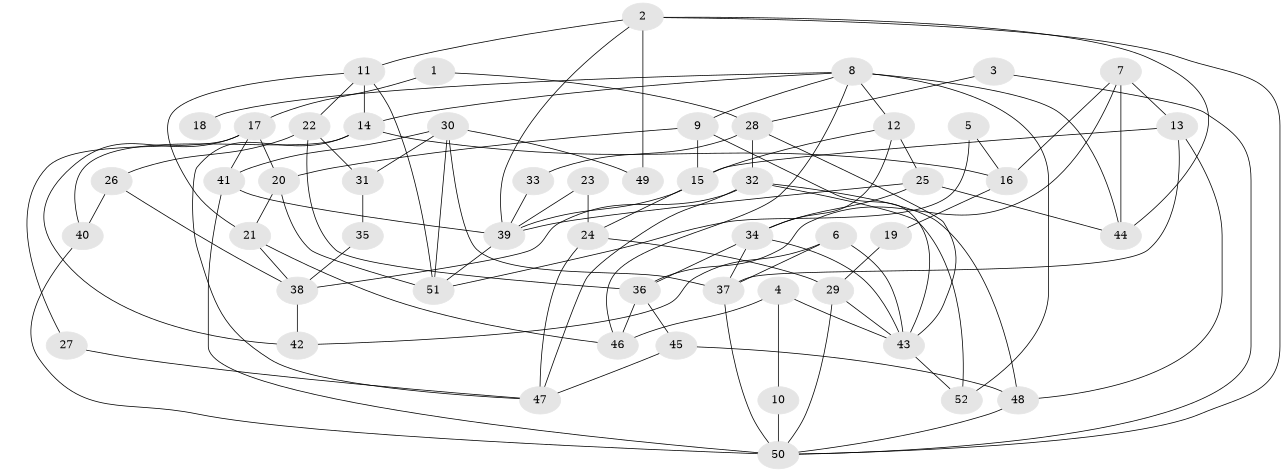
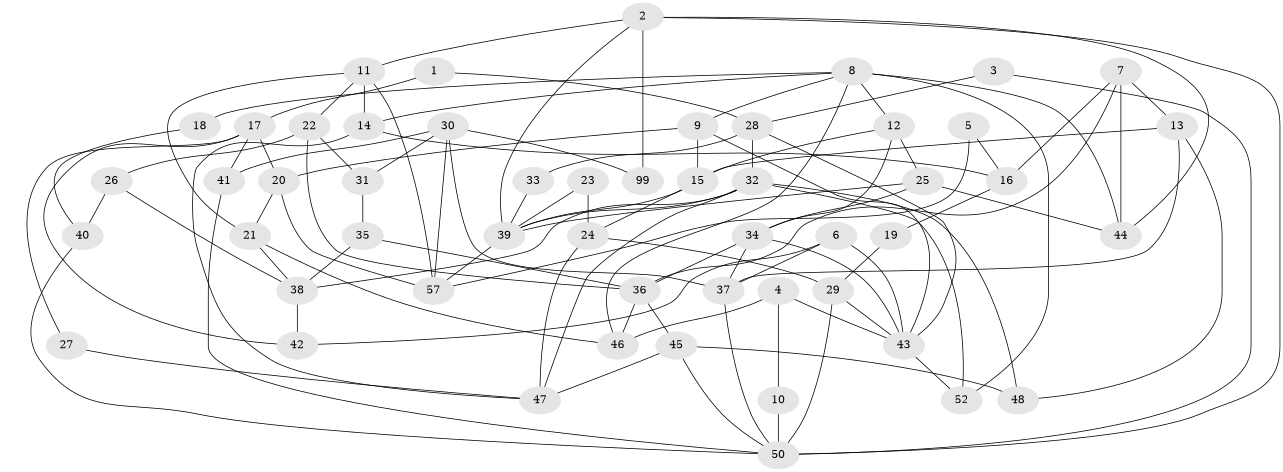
  graph {
    node [color=gray90 style=filled]
    1
    17
    28
    42
    20
    27
    41
    43
    32
    33
    2
    11
    39
    44
-   49
+   49 [label=99]
    50
-   51
+   51 [label=57]
    14
    21
    22
    3
    4
    10
    46
    52
    5
    16
    19
    6
    37
    7
    13
    36
    15
    48
    45
    8
    9
    12
    18
    25
    34
    47
    40
    24
    38
    26
    31
    29
    35
    23
    30
    1 -- 17
    1 -- 28
    17 -- 42
    17 -- 20
    17 -- 27
    17 -- 41
    28 -- 43
    28 -- 32
    28 -- 33
    20 -- 51
    20 -- 21
    27 -- 47
    41 -- 50
    43 -- 52
-   41 -- 39
+   32 -- 39
    32 -- 52
    32 -- 48
    32 -- 47
    32 -- 38
    33 -- 39
    2 -- 11
    2 -- 39
    2 -- 44
    2 -- 49
    2 -- 50
    11 -- 51
    11 -- 14
    11 -- 21
    11 -- 22
    39 -- 51
    14 -- 16
    14 -- 47
    21 -- 46
    21 -- 38
    22 -- 36
    22 -- 26
    22 -- 31
    3 -- 28
    3 -- 50
    4 -- 43
    4 -- 10
    4 -- 46
    10 -- 50
    5 -- 51
    5 -- 16
    16 -- 19
    19 -- 29
    6 -- 42
    6 -- 43
    6 -- 37
    37 -- 50
    7 -- 44
    7 -- 16
    7 -- 13
    7 -- 36
    13 -- 37
    13 -- 15
    13 -- 48
    36 -- 46
    36 -- 45
    15 -- 39
    15 -- 24
-   48 -- 50
+   45 -- 50
    45 -- 48
    45 -- 47
    8 -- 44
    8 -- 14
    8 -- 46
    8 -- 52
    8 -- 9
    8 -- 12
    8 -- 18
    9 -- 20
    9 -- 43
    9 -- 15
    12 -- 15
    12 -- 25
    12 -- 34
-   14 -- 40
+   18 -- 40
    25 -- 39
    25 -- 44
    25 -- 34
    34 -- 43
    34 -- 37
    34 -- 36
    40 -- 50
    24 -- 47
    24 -- 29
    38 -- 42
    26 -- 40
    26 -- 38
    31 -- 35
    29 -- 43
    29 -- 50
+   35 -- 36
    35 -- 38
    23 -- 39
    23 -- 24
    30 -- 41
    30 -- 49
    30 -- 51
    30 -- 37
    30 -- 31
  }
